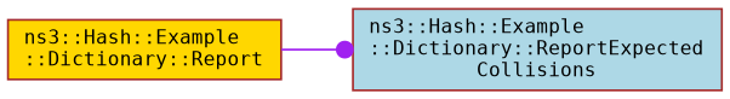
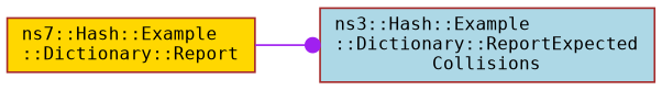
  digraph {
    rankdir=LR
    fontname="DejaVu Sans Mono"
    node [color=brown fontname="DejaVu Sans Mono" fontsize=10 shape=record style=filled]
-   n1 [fillcolor=gold fontcolor=black height=0.2 label="ns3::Hash::Example\l::Dictionary::Report" width=0.4]
+   n1 [fillcolor=gold fontcolor=black height=0.2 label="ns7::Hash::Example\l::Dictionary::Report" width=0.4]
    n2 [fillcolor=lightblue height=0.2 label="ns3::Hash::Example\l::Dictionary::ReportExpected\lCollisions" width=0.4]
    n1 -> n2 [color=purple fontname="DejaVu Sans Mono" fontsize=10 labelfontname=Helvetica labelfontsize=10 style=solid arrowhead=dot]
  }
